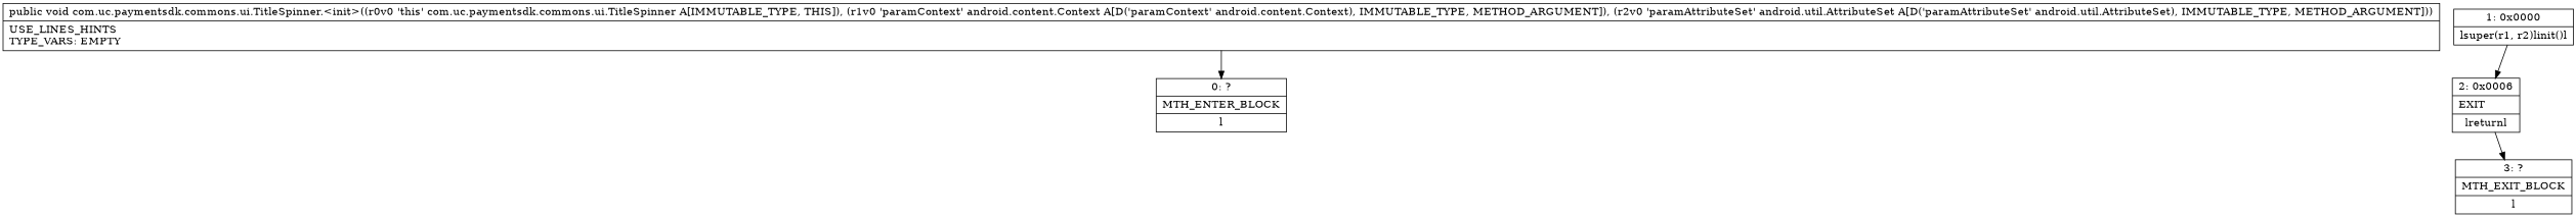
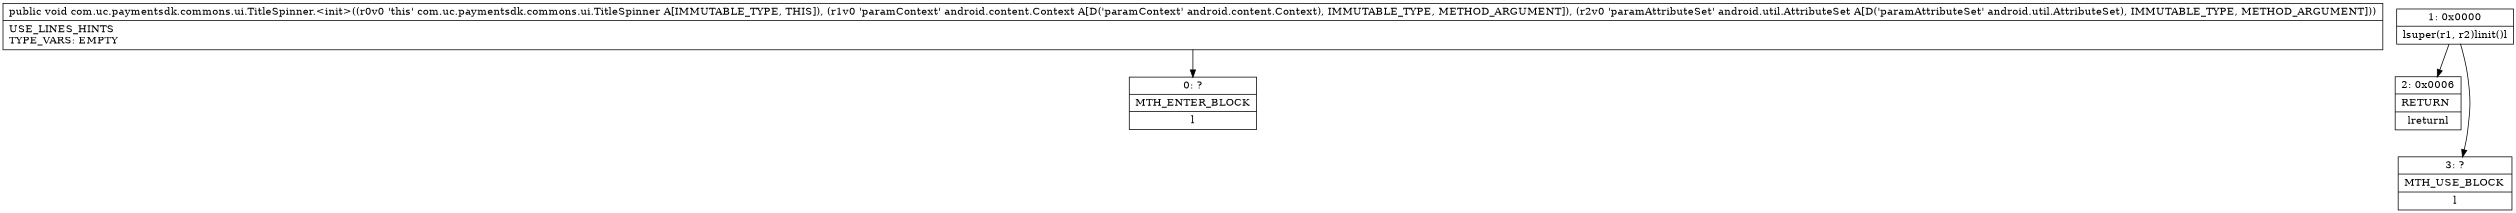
  digraph {
    node [shape=record]
    n1 [label="{0\:\ ?|MTH_ENTER_BLOCK\l|l}"]
    n2 [label="{1\:\ 0x0000|lsuper(r1, r2)linit()l}"]
-   n3 [label="{2\:\ 0x0006|EXIT\l|lreturnl}"]
-   n4 [label="{3\:\ ?|MTH_EXIT_BLOCK\l|l}"]
+   n3 [label="{2\:\ 0x0006|RETURN\l|lreturnl}"]
+   n4 [label="{3\:\ ?|MTH_USE_BLOCK\l|l}"]
    n5 [label="{public void com.uc.paymentsdk.commons.ui.TitleSpinner.\<init\>((r0v0 'this' com.uc.paymentsdk.commons.ui.TitleSpinner A[IMMUTABLE_TYPE, THIS]), (r1v0 'paramContext' android.content.Context A[D('paramContext' android.content.Context), IMMUTABLE_TYPE, METHOD_ARGUMENT]), (r2v0 'paramAttributeSet' android.util.AttributeSet A[D('paramAttributeSet' android.util.AttributeSet), IMMUTABLE_TYPE, METHOD_ARGUMENT]))  | USE_LINES_HINTS\lTYPE_VARS: EMPTY\l}"]
    n2 -> n3
-   n3 -> n4
+   n2 -> n4
    n5 -> n1
  }
